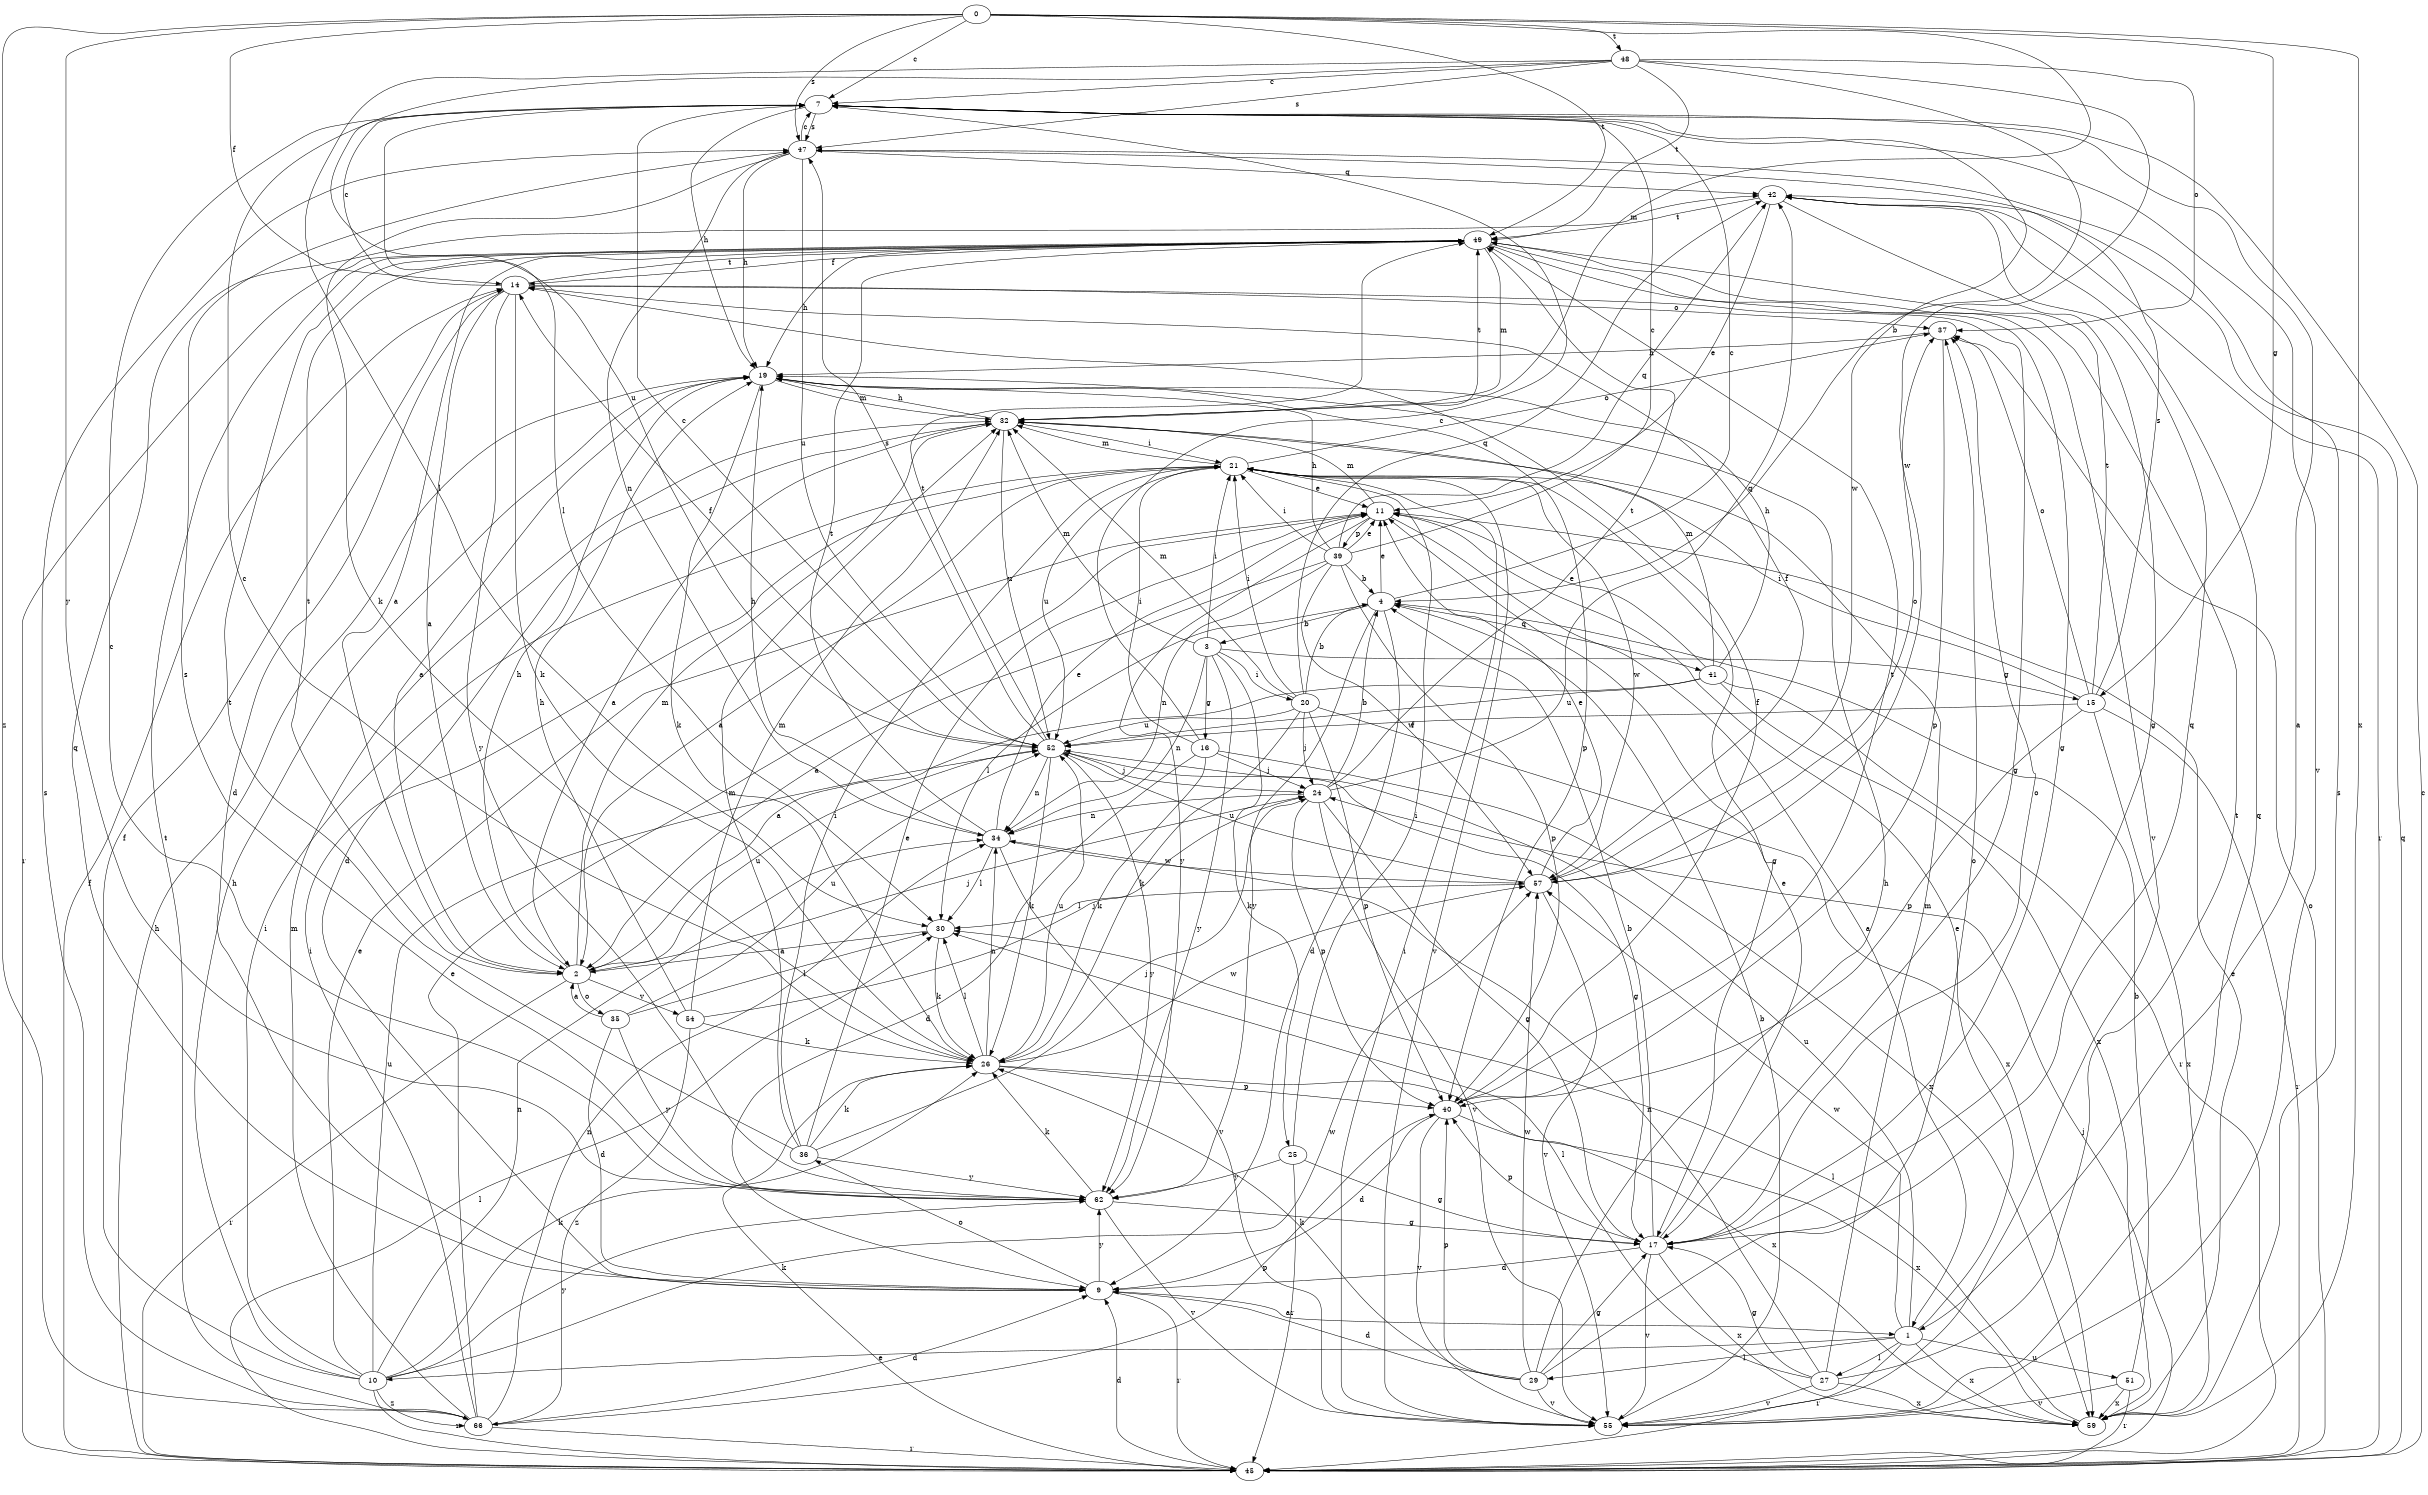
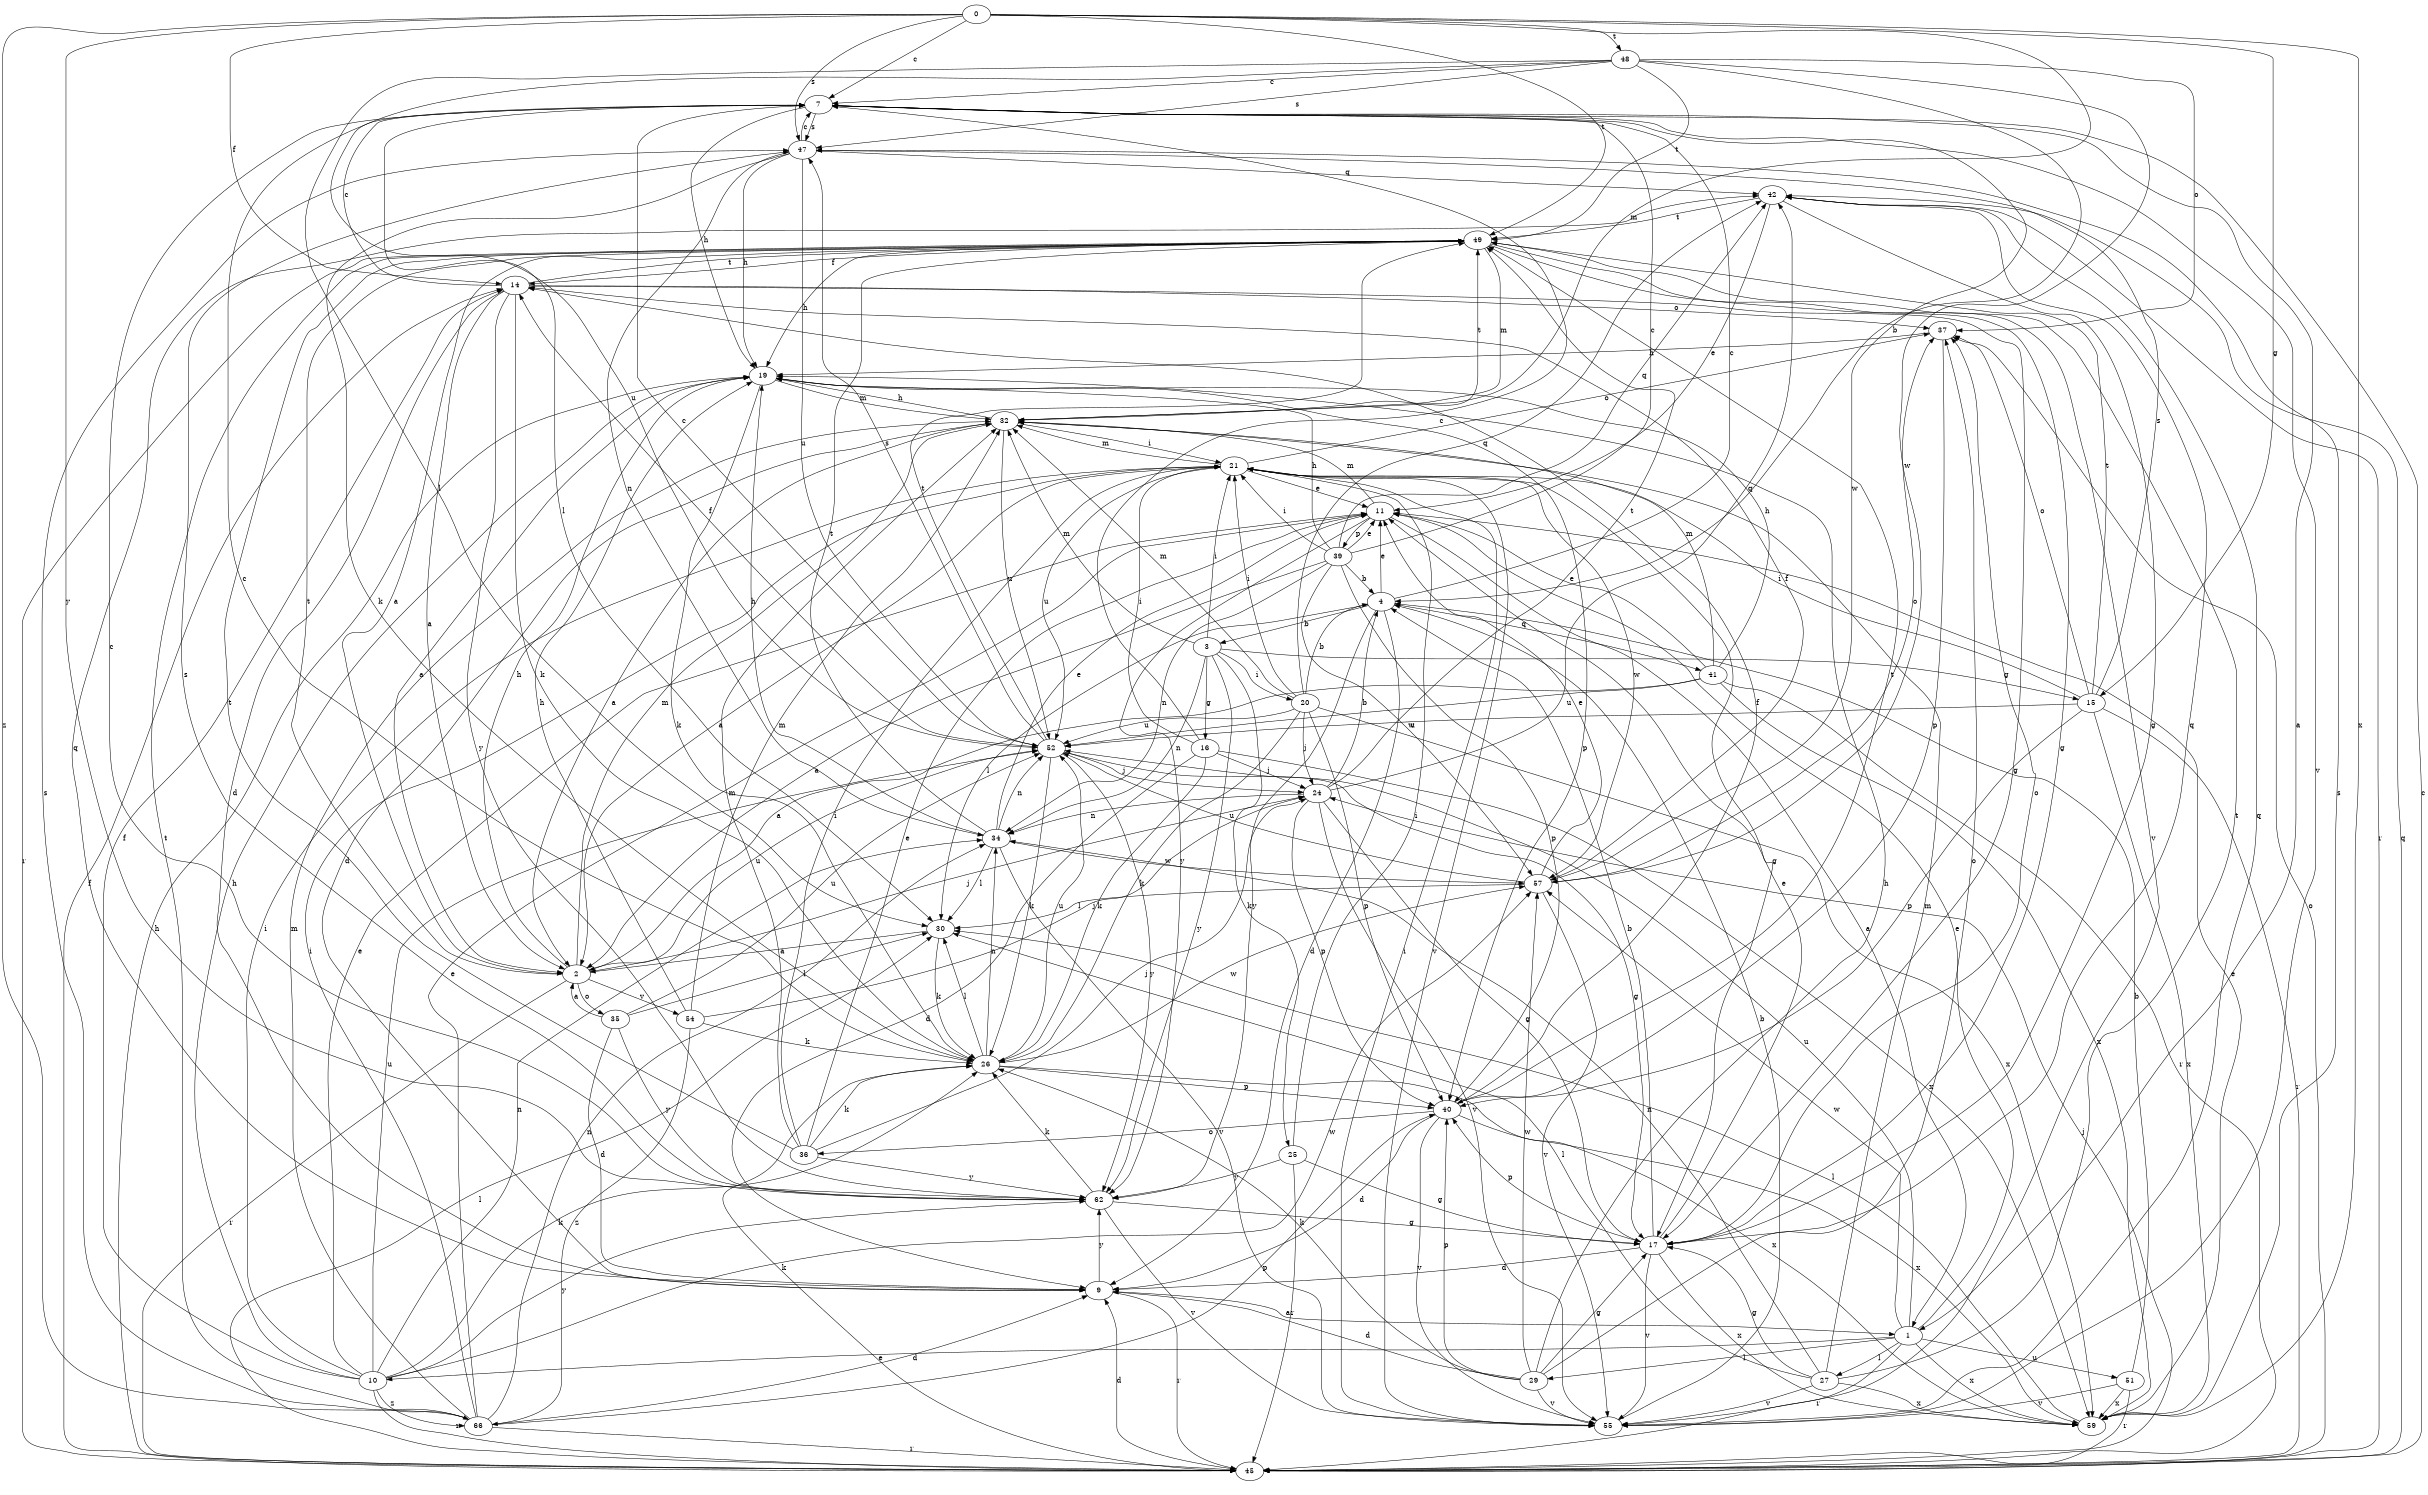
  strict digraph {
    0
    7
    14
    15
    32
    47
    48
    49
    59
    62
    66
    1
    57
    19
    30
    55
    2
    9
    26
    17
    37
    45
    52
    21
    40
    34
    42
    4
    11
    10
    27
    29
    51
    39
    24
    35
    54
    3
    16
    20
    25
    41
    36
    0 -> 7 [label=c]
    0 -> 14 [label=f]
    0 -> 15 [label=g]
    0 -> 32 [label=m]
    0 -> 47 [label=s]
    0 -> 48 [label=t]
    0 -> 49 [label=t]
    0 -> 59 [label=x]
    0 -> 62 [label=y]
    0 -> 66 [label=z]
    7 -> 47 [label=s]
    7 -> 1 [label=a]
    7 -> 57 [label=w]
    7 -> 19 [label=h]
    7 -> 30 [label=l]
    7 -> 55 [label=v]
    14 -> 7 [label=c]
    14 -> 49 [label=t]
    14 -> 62 [label=y]
    14 -> 2 [label=a]
    14 -> 9 [label=d]
    14 -> 26 [label=k]
    14 -> 17 [label=g]
    14 -> 37 [label=o]
    15 -> 47 [label=s]
    15 -> 49 [label=t]
    15 -> 59 [label=x]
    15 -> 37 [label=o]
    15 -> 45 [label=r]
-   15 -> 52 [label=f]
+   15 -> 52 [label=u]
    15 -> 21 [label=i]
    15 -> 40 [label=p]
    32 -> 49 [label=t]
    32 -> 19 [label=h]
    32 -> 2 [label=a]
    32 -> 9 [label=d]
    32 -> 52 [label=u]
    32 -> 21 [label=i]
    47 -> 7 [label=c]
    47 -> 19 [label=h]
    47 -> 26 [label=k]
    47 -> 52 [label=u]
    47 -> 34 [label=n]
    47 -> 42 [label=q]
    48 -> 7 [label=c]
    48 -> 47 [label=s]
    48 -> 49 [label=t]
    48 -> 57 [label=w]
    48 -> 30 [label=l]
    48 -> 37 [label=o]
    48 -> 52 [label=u]
    48 -> 4 [label=b]
    49 -> 14 [label=f]
    49 -> 32 [label=m]
    49 -> 19 [label=h]
    49 -> 55 [label=v]
    49 -> 2 [label=a]
    49 -> 17 [label=g]
    49 -> 45 [label=r]
    59 -> 47 [label=s]
    59 -> 30 [label=l]
    59 -> 11 [label=e]
    62 -> 7 [label=c]
    62 -> 47 [label=s]
    62 -> 55 [label=v]
    62 -> 26 [label=k]
    62 -> 17 [label=g]
    66 -> 32 [label=m]
    66 -> 47 [label=s]
    66 -> 49 [label=t]
    66 -> 9 [label=d]
    66 -> 45 [label=r]
    66 -> 21 [label=i]
    66 -> 40 [label=p]
    66 -> 34 [label=n]
    66 -> 11 [label=e]
    1 -> 59 [label=x]
    1 -> 57 [label=w]
    1 -> 45 [label=r]
    1 -> 52 [label=u]
    1 -> 11 [label=e]
    1 -> 10 [label=e]
    1 -> 27 [label=l]
    1 -> 29 [label=l]
    1 -> 51 [label=u]
    57 -> 14 [label=f]
    57 -> 30 [label=l]
    57 -> 55 [label=v]
    57 -> 37 [label=o]
    57 -> 52 [label=u]
    57 -> 11 [label=e]
    19 -> 32 [label=m]
    19 -> 2 [label=a]
    19 -> 26 [label=k]
    19 -> 40 [label=p]
    30 -> 2 [label=a]
    30 -> 26 [label=k]
    55 -> 21 [label=i]
    55 -> 42 [label=q]
    55 -> 4 [label=b]
    2 -> 32 [label=m]
    2 -> 49 [label=t]
    2 -> 19 [label=h]
    2 -> 45 [label=r]
    2 -> 52 [label=u]
    2 -> 24 [label=j]
    2 -> 35 [label=o]
    2 -> 54 [label=v]
    9 -> 62 [label=y]
    9 -> 1 [label=a]
    9 -> 45 [label=r]
    9 -> 42 [label=q]
-   9 -> 36 [label=o]
+   40 -> 36 [label=o]
    26 -> 7 [label=c]
    26 -> 59 [label=x]
    26 -> 57 [label=w]
    26 -> 30 [label=l]
    26 -> 52 [label=u]
    26 -> 40 [label=p]
    26 -> 34 [label=n]
    17 -> 59 [label=x]
    17 -> 55 [label=v]
    17 -> 9 [label=d]
    17 -> 37 [label=o]
    17 -> 40 [label=p]
    17 -> 42 [label=q]
    17 -> 4 [label=b]
    17 -> 11 [label=e]
    37 -> 19 [label=h]
    37 -> 40 [label=p]
    45 -> 7 [label=c]
    45 -> 14 [label=f]
    45 -> 19 [label=h]
    45 -> 30 [label=l]
    45 -> 9 [label=d]
    45 -> 26 [label=k]
    45 -> 37 [label=o]
    45 -> 42 [label=q]
    45 -> 24 [label=j]
    52 -> 7 [label=c]
    52 -> 14 [label=f]
    52 -> 47 [label=s]
    52 -> 49 [label=t]
    52 -> 62 [label=y]
    52 -> 26 [label=k]
    52 -> 17 [label=g]
-   52 -> 34 [label=n]
+   34 -> 52 [label=n]
    52 -> 24 [label=j]
    21 -> 32 [label=m]
    21 -> 57 [label=w]
    21 -> 55 [label=v]
    21 -> 2 [label=a]
    21 -> 17 [label=g]
    21 -> 37 [label=o]
    21 -> 52 [label=u]
    21 -> 11 [label=e]
    40 -> 14 [label=f]
    40 -> 49 [label=t]
    40 -> 59 [label=x]
    40 -> 55 [label=v]
    40 -> 9 [label=d]
    34 -> 49 [label=t]
    34 -> 57 [label=w]
    34 -> 19 [label=h]
    34 -> 30 [label=l]
    34 -> 55 [label=v]
    34 -> 11 [label=e]
    42 -> 49 [label=t]
    42 -> 17 [label=g]
    42 -> 45 [label=r]
    42 -> 11 [label=e]
    4 -> 7 [label=c]
    4 -> 62 [label=y]
    4 -> 30 [label=l]
    4 -> 9 [label=d]
    4 -> 11 [label=e]
    4 -> 3 [label=b]
    4 -> 41 [label=q]
    11 -> 32 [label=m]
    11 -> 62 [label=y]
    11 -> 1 [label=a]
    11 -> 39 [label=p]
    10 -> 14 [label=f]
    10 -> 62 [label=y]
    10 -> 66 [label=z]
    10 -> 57 [label=w]
    10 -> 19 [label=h]
    10 -> 26 [label=k]
    10 -> 45 [label=r]
    10 -> 52 [label=u]
    10 -> 21 [label=i]
    10 -> 34 [label=n]
    10 -> 11 [label=e]
    27 -> 32 [label=m]
    27 -> 49 [label=t]
    27 -> 59 [label=x]
    27 -> 30 [label=l]
    27 -> 55 [label=v]
    27 -> 17 [label=g]
    27 -> 34 [label=n]
    29 -> 57 [label=w]
    29 -> 19 [label=h]
    29 -> 55 [label=v]
    29 -> 9 [label=d]
    29 -> 26 [label=k]
    29 -> 17 [label=g]
    29 -> 37 [label=o]
    29 -> 40 [label=p]
    51 -> 59 [label=x]
    51 -> 55 [label=v]
    51 -> 45 [label=r]
    51 -> 4 [label=b]
    39 -> 7 [label=c]
    39 -> 57 [label=w]
    39 -> 19 [label=h]
    39 -> 2 [label=a]
    39 -> 21 [label=i]
    39 -> 40 [label=p]
    39 -> 34 [label=n]
    39 -> 42 [label=q]
    39 -> 4 [label=b]
    39 -> 11 [label=e]
    24 -> 49 [label=t]
    24 -> 55 [label=v]
    24 -> 17 [label=g]
    24 -> 40 [label=p]
    24 -> 34 [label=n]
    24 -> 42 [label=q]
    24 -> 4 [label=b]
    35 -> 62 [label=y]
    35 -> 30 [label=l]
    35 -> 2 [label=a]
    35 -> 9 [label=d]
    35 -> 52 [label=u]
    54 -> 32 [label=m]
    54 -> 66 [label=z]
    54 -> 19 [label=h]
    54 -> 26 [label=k]
    54 -> 24 [label=j]
    3 -> 15 [label=g]
    3 -> 32 [label=m]
    3 -> 62 [label=y]
    3 -> 21 [label=i]
    3 -> 34 [label=n]
    3 -> 16 [label=g]
    3 -> 20 [label=i]
    3 -> 25 [label=k]
    16 -> 7 [label=c]
    16 -> 59 [label=x]
    16 -> 9 [label=d]
    16 -> 26 [label=k]
    16 -> 21 [label=i]
    16 -> 24 [label=j]
    20 -> 32 [label=m]
    20 -> 59 [label=x]
    20 -> 26 [label=k]
    20 -> 52 [label=u]
    20 -> 21 [label=i]
    20 -> 40 [label=p]
    20 -> 42 [label=q]
    20 -> 4 [label=b]
    20 -> 24 [label=j]
    25 -> 62 [label=y]
    25 -> 17 [label=g]
    25 -> 45 [label=r]
    25 -> 21 [label=i]
    41 -> 32 [label=m]
    41 -> 59 [label=x]
    41 -> 19 [label=h]
    41 -> 2 [label=a]
    41 -> 45 [label=r]
    41 -> 52 [label=u]
    41 -> 11 [label=e]
    36 -> 32 [label=m]
    36 -> 49 [label=t]
    36 -> 62 [label=y]
    36 -> 26 [label=k]
    36 -> 21 [label=i]
    36 -> 11 [label=e]
    36 -> 24 [label=j]
  }
